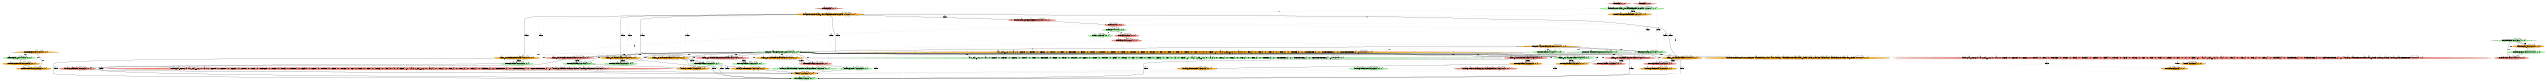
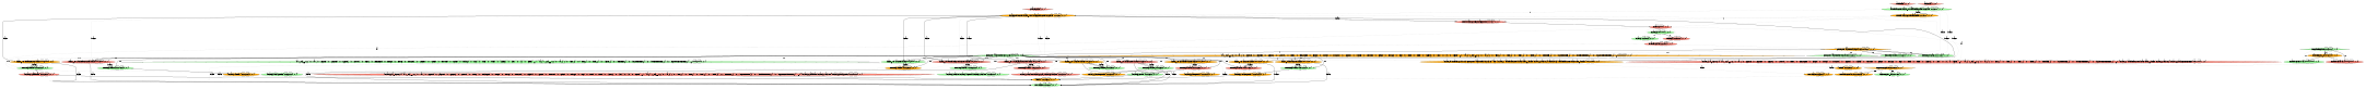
  digraph {
    node [fillcolor=palegreen shape=ellipse style=filled]
    edge [style=dotted]
    n1 [fillcolor=salmon label="tableIdentifier['0', '1', '0']" shape=diamond]
    n2 [label="TableIdentifierContext _localctx = new TableIdentifierContext(_ctx,getState())@@@3@@@['1', '1', '0']"]
    n3 [label="enterOuterAlt(_localctx,2)@@@26@@@['1', '1', '0']"]
    n4 [label="enterOuterAlt(_localctx,1)@@@10@@@['1', '1', '0']"]
    n5 [fillcolor=orange label="PrimaryExpressionContext _localctx = new PrimaryExpressionContext(_ctx,getState())@@@3@@@['0', '0', '1']"]
    n6 [fillcolor=orange label="enterRule(_localctx,88,RULE_tableIdentifier)@@@4@@@['1', '1', '0']"]
    n7 [label="_localctx = new StarContext(_localctx)@@@31@@@['0', '0', '1']"]
    n8 [fillcolor=orange label="enterOuterAlt(_localctx,4)@@@32@@@['0', '0', '1']"]
    n9 [label="return _localctx@@@108@@@['0', '0', '1']"]
    n10 [label="{setState(559)match(ASTERISK)}@@@33@@@['0', '0', '1']"]
    n11 [fillcolor=orange label="_localctx = new ConstantDefaultContext(_localctx)@@@24@@@['0', '0', '1']"]
    n12 [fillcolor=salmon label="enterOuterAlt(_localctx,3)@@@25@@@['0', '0', '1']"]
    n13 [label="{setState(558)constant()}@@@26@@@['0', '0', '1']"]
    n14 [fillcolor=salmon label="{setState(563)_la = _input.LA(1)if ((((_la) & ~0x3f) == 0 && ((1L << _la) & ((1L << ANALYZE) | (1L << ANALYZED) | (1L << CATALOGS) | (1L << COLUMNS) | (1L << DEBUG) | (1L << EXECUTABLE) | (1L << EXPLAIN) | (1L << FORMAT) | (1L << FUNCTIONS) | (1L << GRAPHVIZ) | (1L << MAPPED) | (1L << OPTIMIZED) | (1L << PARSED) | (1L << PHYSICAL) | (1L << PLAN) | (1L << RLIKE) | (1L << QUERY) | (1L << SCHEMAS) | (1L << SHOW) | (1L << SYS) | (1L << TABLES))) != 0) || ((((_la - 64)) & ~0x3f) == 0 && ((1L << (_la - 64)) & ((1L << (TEXT - 64)) | (1L << (TYPE - 64)) | (1L << (TYPES - 64)) | (1L << (VERIFY - 64)) | (1L << (IDENTIFIER - 64)) | (1L << (DIGIT_IDENTIFIER - 64)) | (1L << (QUOTED_IDENTIFIER - 64)) | (1L << (BACKQUOTED_IDENTIFIER - 64)))) != 0)) {{setState(560)qualifiedName()setState(561)match(DOT)}}setState(565)match(ASTERISK)}@@@40@@@['0', '0', '1']"]
    n15 [fillcolor=orange label="{exitRule()}@@@105@@@['0', '0', '1']"]
    n16 [fillcolor=salmon label="{setState(567)match(T__0)setState(568)query()setState(569)match(T__1)}@@@64@@@['0', '0', '1']"]
    n17 [label="setState(577)@@@7@@@['0', '0', '1']"]
    n18 [fillcolor=salmon label="_errHandler.sync(this)@@@8@@@['1', '1', '1']"]
    n19 [label="getInterpreter().adaptivePredict(_input,76,_ctx)@@@9@@@['0', '0', '1']" shape=diamond]
    n20 [fillcolor=orange label="getInterpreter().adaptivePredict(_input,90,_ctx)@@@9@@@['1', '1', '0']" shape=diamond]
    n21 [fillcolor=orange label="_localctx = new CastContext(_localctx)@@@10@@@['0', '0', '1']"]
    n22 [fillcolor=salmon label="enterOuterAlt(_localctx,1)@@@11@@@['0', '0', '1']"]
    n23 [fillcolor=orange label="{setState(556)castExpression()}@@@12@@@['0', '0', '1']"]
    n24 [fillcolor=orange label="(((_la) & ~0x3f) == 0 && ((1L << _la) & ((1L << ANALYZE) | (1L << ANALYZED) | (1L << CATALOGS) | (1L << COLUMNS) | (1L << DEBUG) | (1L << EXECUTABLE) | (1L << EXPLAIN) | (1L << FORMAT) | (1L << FUNCTIONS) | (1L << GRAPHVIZ) | (1L << MAPPED) | (1L << OPTIMIZED) | (1L << PARSED) | (1L << PHYSICAL) | (1L << PLAN) | (1L << RLIKE) | (1L << QUERY) | (1L << SCHEMAS) | (1L << SHOW) | (1L << SYS) | (1L << TABLES))) != 0) || ((((_la - 64)) & ~0x3f) == 0 && ((1L << (_la - 64)) & ((1L << (TEXT - 64)) | (1L << (TYPE - 64)) | (1L << (TYPES - 64)) | (1L << (VERIFY - 64)) | (1L << (IDENTIFIER - 64)) | (1L << (DIGIT_IDENTIFIER - 64)) | (1L << (QUOTED_IDENTIFIER - 64)) | (1L << (BACKQUOTED_IDENTIFIER - 64)))) != 0)@@@14@@@['1', '1', '0']" shape=diamond]
    n25 [fillcolor=salmon label="enterOuterAlt(_localctx,7)@@@63@@@['0', '0', '1']"]
    n26 [label="enterOuterAlt(_localctx,8)@@@74@@@['0', '0', '1']"]
    n27 [fillcolor=salmon label="_localctx = new FunctionContext(_localctx)@@@55@@@['0', '0', '1']"]
    n28 [fillcolor=orange label="_localctx = new DereferenceContext(_localctx)@@@80@@@['0', '0', '1']"]
    n29 [fillcolor=orange label="_localctx = new StarContext(_localctx)@@@38@@@['0', '0', '1']"]
    n30 [fillcolor=salmon label="_localctx = new ColumnReferenceContext(_localctx)@@@73@@@['0', '0', '1']"]
    n31 [label="enterOuterAlt(_localctx,5)@@@39@@@['0', '0', '1']"]
    n32 [label="enterOuterAlt(_localctx,2)@@@18@@@['0', '0', '1']"]
    n33 [fillcolor=salmon label="_localctx = new SubqueryExpressionContext(_localctx)@@@62@@@['0', '0', '1']"]
-   n34 [fillcolor=orange label="enterOuterAlt(_localctx,6)@@@56@@@['0', '0', '1']"]
+   n34 [label="enterOuterAlt(_localctx,6)@@@56@@@['0', '0', '1']"]
    n35 [label="(((_la) & ~0x3f) == 0 && ((1L << _la) & ((1L << ANALYZE) | (1L << ANALYZED) | (1L << CATALOGS) | (1L << COLUMNS) | (1L << DEBUG) | (1L << EXECUTABLE) | (1L << EXPLAIN) | (1L << FORMAT) | (1L << FUNCTIONS) | (1L << GRAPHVIZ) | (1L << MAPPED) | (1L << OPTIMIZED) | (1L << PARSED) | (1L << PHYSICAL) | (1L << PLAN) | (1L << RLIKE) | (1L << QUERY) | (1L << SCHEMAS) | (1L << SHOW) | (1L << SYS) | (1L << TABLES))) != 0) || ((((_la - 64)) & ~0x3f) == 0 && ((1L << (_la - 64)) & ((1L << (TEXT - 64)) | (1L << (TYPE - 64)) | (1L << (TYPES - 64)) | (1L << (VERIFY - 64)) | (1L << (IDENTIFIER - 64)) | (1L << (DIGIT_IDENTIFIER - 64)) | (1L << (QUOTED_IDENTIFIER - 64)) | (1L << (BACKQUOTED_IDENTIFIER - 64)))) != 0)@@@43@@@['0', '0', '1']" shape=diamond]
    n36 [label="enterOuterAlt(_localctx,9)@@@81@@@['0', '0', '1']"]
    n37 [fillcolor=orange label="_localctx = new ExtractContext(_localctx)@@@17@@@['0', '0', '1']"]
    n38 [label="enterOuterAlt(_localctx,10)@@@88@@@['0', '0', '1']"]
    n39 [fillcolor=salmon label="_localctx = new ParenthesizedExpressionContext(_localctx)@@@87@@@['0', '0', '1']"]
    n40 [fillcolor=orange label="{setState(571)identifier()}@@@75@@@['0', '0', '1']"]
    n41 [fillcolor=orange label="{setState(557)extractExpression()}@@@19@@@['0', '0', '1']"]
    n42 [fillcolor=orange label="{setState(566)functionExpression()}@@@57@@@['0', '0', '1']"]
    n43 [fillcolor=salmon label="{setState(572)qualifiedName()}@@@82@@@['0', '0', '1']"]
    n44 [label="{setState(573)match(T__0)setState(574)expression()setState(575)match(T__1)}@@@89@@@['0', '0', '1']"]
    n45 [label="getInterpreter().adaptivePredict(_input,89,_ctx)@@@30@@@['1', '1', '0']" shape=diamond]
    n46 [fillcolor=orange label="{setState(690)_errHandler.sync(this)switch (getInterpreter().adaptivePredict(_input,89,_ctx)) {case 1:{setState(687)((TableIdentifierContext)_localctx).catalog = identifier()setState(688)match(T__3)}breaksetState(692)((TableIdentifierContext)_localctx).name = identifier()}@@@27@@@['1', '1', '0']"]
    n47 [fillcolor=salmon label="{setState(684)_la = _input.LA(1)if ((((_la) & ~0x3f) == 0 && ((1L << _la) & ((1L << ANALYZE) | (1L << ANALYZED) | (1L << CATALOGS) | (1L << COLUMNS) | (1L << DEBUG) | (1L << EXECUTABLE) | (1L << EXPLAIN) | (1L << FORMAT) | (1L << FUNCTIONS) | (1L << GRAPHVIZ) | (1L << MAPPED) | (1L << OPTIMIZED) | (1L << PARSED) | (1L << PHYSICAL) | (1L << PLAN) | (1L << RLIKE) | (1L << QUERY) | (1L << SCHEMAS) | (1L << SHOW) | (1L << SYS) | (1L << TABLES))) != 0) || ((((_la - 64)) & ~0x3f) == 0 && ((1L << (_la - 64)) & ((1L << (TEXT - 64)) | (1L << (TYPE - 64)) | (1L << (TYPES - 64)) | (1L << (VERIFY - 64)) | (1L << (IDENTIFIER - 64)) | (1L << (DIGIT_IDENTIFIER - 64)) | (1L << (QUOTED_IDENTIFIER - 64)) | (1L << (BACKQUOTED_IDENTIFIER - 64)))) != 0)) {{setState(681)((TableIdentifierContext)_localctx).catalog = identifier()setState(682)match(T__3)}}setState(686)match(TABLE_IDENTIFIER)}@@@11@@@['1', '1', '0']"]
    n48 [fillcolor=orange label="return _localctx@@@53@@@['1', '1', '0']"]
    n49 [fillcolor=salmon label="primaryExpression['0', '0', '1']" shape=diamond]
    n50 [fillcolor=salmon label="enterRule(_localctx,60,RULE_primaryExpression)@@@4@@@['0', '0', '1']"]
-   n51 [fillcolor=orange label="_errHandler.reportError(this,re)@@@102@@@['0', '0', '1']"]
    n52 [fillcolor=orange label="_errHandler.recover(this,re)@@@103@@@['0', '0', '1']"]
    n53 [fillcolor=orange label="RecognitionException re@@@100@@@['0', '0', '1']" shape=diamond]
    n54 [label="_localctx.exception = re@@@101@@@['0', '0', '1']"]
    n55 [fillcolor=orange label="{exitRule()}@@@50@@@['1', '1', '0']"]
    n56 [label="_errHandler.reportError(this,re)@@@47@@@['1', '1', '0']"]
    n57 [fillcolor=salmon label="_errHandler.recover(this,re)@@@48@@@['1', '1', '0']"]
    n58 [fillcolor=orange label="_localctx.exception = re@@@46@@@['1', '1', '0']"]
    n59 [fillcolor=salmon label="int _la@@@5@@@['1', '1', '1']"]
    n60 [label="setState(695)@@@7@@@['1', '0', '0']"]
    n61 [fillcolor=salmon label="setState(693)@@@7@@@['0', '1', '0']"]
    n62 [fillcolor=salmon label="tableIdentifier['1', '0', '0']" shape=diamond]
    n63 [label="RecognitionException re@@@45@@@['1', '1', '0']" shape=diamond]
    n1 -> n2 [style=bold]
    n2 -> n3 [label=_localctx]
    n2 -> n4 [label=_localctx]
    n2 -> n5 [label=0]
    n2 -> n6 [label=_localctx]
    n2 -> n6
    n3 -> n27 [label=0]
    n3 -> n46 [style=bold]
    n4 -> n21 [label=0]
    n4 -> n47
    n5 -> n7 [label=_localctx style=bold]
    n5 -> n11 [label=_localctx]
    n5 -> n21 [label=_localctx style=bold]
    n5 -> n27 [label=_localctx]
    n5 -> n28 [label=_localctx style=bold]
    n5 -> n29 [label=_localctx style=bold]
    n5 -> n30 [label=_localctx]
    n5 -> n33 [label=_localctx]
    n5 -> n37 [label=_localctx]
    n5 -> n39 [label=_localctx style=bold]
    n5 -> n50 [label=_localctx style=bold]
    n5 -> n50
    n6 -> n50 [label=0]
    n6 -> n59
    n7 -> n8 [style=bold]
    n7 -> n8 [label=_localctx style=bold]
    n7 -> n9 [label=_localctx]
    n8 -> n10
    n10 -> n15
    n11 -> n9 [label=_localctx]
    n11 -> n12 [label=_localctx style=bold]
    n11 -> n12
    n12 -> n13 [style=bold]
    n13 -> n15 [style=bold]
    n14 -> n15 [style=bold]
    n15 -> n9
    n16 -> n15
    n17 -> n18
    n18 -> n19
    n18 -> n20
    n19 -> n7 [label=true style=bold]
    n19 -> n7 [style=bold]
    n19 -> n8 [label=true style=bold]
    n19 -> n11
    n19 -> n11 [label=true]
    n19 -> n12 [label=true style=bold]
    n19 -> n21 [label=true]
    n19 -> n21
    n19 -> n22 [label=true style=bold]
    n19 -> n25 [label=true]
    n19 -> n26 [label=true style=bold]
    n19 -> n27
    n19 -> n27 [label=true style=bold]
    n19 -> n28 [label=true]
    n19 -> n28
    n19 -> n29 [label=true]
    n19 -> n29
    n19 -> n30 [label=true style=bold]
    n19 -> n30 [style=bold]
    n19 -> n31 [label=true style=bold]
    n19 -> n32 [label=true style=bold]
    n19 -> n33 [label=true]
    n19 -> n33 [style=bold]
    n19 -> n34 [label=true]
    n19 -> n35 [label=true]
    n19 -> n36 [label=true]
    n19 -> n37 [label=true]
    n19 -> n37
    n19 -> n38 [label=true]
    n19 -> n39 [label=true style=bold]
    n19 -> n39 [style=bold]
    n20 -> n3
    n20 -> n3 [label=true style=bold]
    n20 -> n4 [style=bold]
    n20 -> n4 [label=true style=bold]
    n20 -> n19 [label=0 style=bold]
    n20 -> n24 [label=true]
    n20 -> n45 [label=true]
    n21 -> n9 [label=_localctx style=bold]
    n21 -> n22 [label=_localctx style=bold]
    n21 -> n22 [style=bold]
    n22 -> n23
    n23 -> n15
    n25 -> n16
    n26 -> n40 [style=bold]
    n27 -> n9 [label=_localctx style=bold]
    n27 -> n34 [label=_localctx style=bold]
    n27 -> n34 [style=bold]
    n28 -> n9 [label=_localctx style=bold]
    n28 -> n36 [style=bold]
    n28 -> n36 [label=_localctx]
    n29 -> n9 [label=_localctx style=bold]
    n29 -> n31 [style=bold]
    n29 -> n31 [label=_localctx style=bold]
    n30 -> n9 [label=_localctx style=bold]
    n30 -> n26 [label=_localctx]
    n30 -> n26
    n31 -> n14
    n32 -> n41 [style=bold]
    n33 -> n9 [label=_localctx style=bold]
    n33 -> n25 [label=_localctx]
    n33 -> n25 [style=bold]
    n34 -> n42 [style=bold]
    n36 -> n43 [style=bold]
    n37 -> n9 [label=_localctx style=bold]
    n37 -> n32 [label=_localctx]
    n37 -> n32 [style=bold]
    n38 -> n44
    n39 -> n9 [label=_localctx]
    n39 -> n38 [label=_localctx]
    n39 -> n38
    n40 -> n15
    n41 -> n15 [style=bold]
    n42 -> n15
    n43 -> n15 [style=bold]
    n44 -> n15
    n46 -> n48 [label=_localctx]
    n46 -> n55
    n47 -> n48 [label=_localctx]
    n47 -> n55
    n49 -> n5
    n50 -> n59 [style=bold]
-   n51 -> n52 [style=bold]
    n52 -> n15
-   n53 -> n51 [label=true]
    n53 -> n52 [label=true style=bold]
    n53 -> n54
    n53 -> n54 [label=true]
-   n54 -> n51 [style=bold]
    n55 -> n48
-   n56 -> n57 [style=bold]
+   n58 -> n57 [style=bold]
    n57 -> n55
    n58 -> n56 [style=bold]
    n59 -> n14 [label=_la]
    n59 -> n17
    n59 -> n47 [label=_la]
    n59 -> n60
    n59 -> n61
    n60 -> n17 [label=0]
    n60 -> n18
    n60 -> n61 [label=0 style=bold]
    n61 -> n18 [style=bold]
    n62 -> n2 [style=bold]
    n63 -> n56 [label=true]
    n63 -> n57 [label=true style=bold]
    n63 -> n58 [style=bold]
    n63 -> n58 [label=true style=bold]
  }
